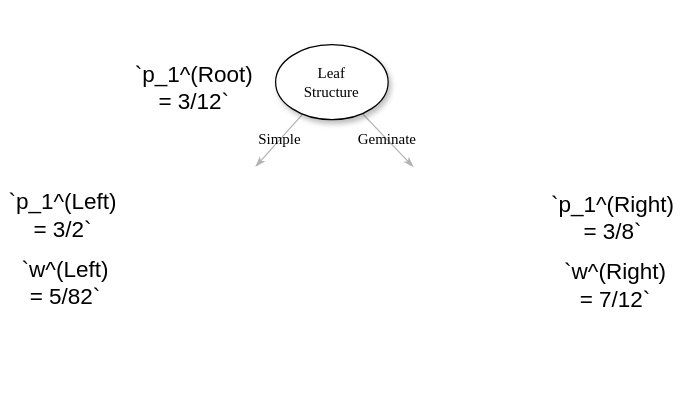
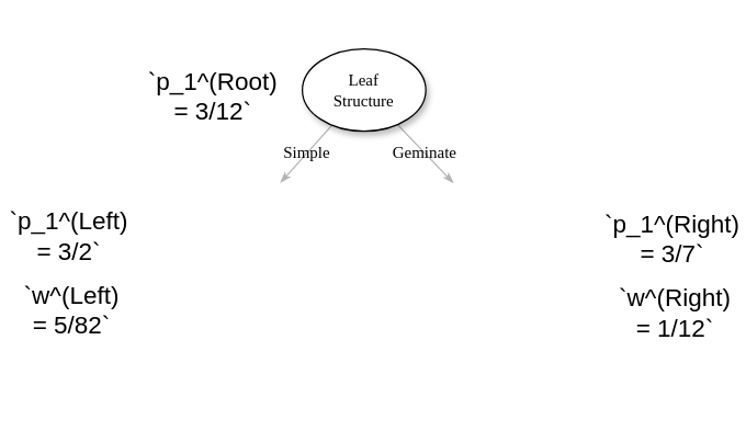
  <mxCell id="0" />
  <mxCell id="1" parent="0" />
  <mxCell id="2" value="" style="group" vertex="1" connectable="0" parent="1"><mxGeometry x="20" y="20" width="502" height="280" as="geometry" /></mxCell>
  <mxCell id="3" value="Simple" style="edgeStyle=none;rounded=1;html=1;labelBackgroundColor=none;startArrow=none;startFill=0;startSize=5;endArrow=classicThin;endFill=1;endSize=5;jettySize=auto;orthogonalLoop=1;strokeColor=#B3B3B3;strokeWidth=1;fontFamily=Verdana;fontSize=12" parent="2" source="5" edge="1"><mxGeometry relative="1" as="geometry"><mxPoint x="183.97" y="112.54" as="targetPoint" /></mxGeometry></mxCell>
  <mxCell id="4" value="Geminate" style="edgeStyle=none;rounded=1;html=1;labelBackgroundColor=none;startArrow=none;startFill=0;startSize=5;endArrow=classicThin;endFill=1;endSize=5;jettySize=auto;orthogonalLoop=1;strokeColor=#B3B3B3;strokeWidth=1;fontFamily=Verdana;fontSize=12" parent="2" source="5" edge="1"><mxGeometry relative="1" as="geometry"><mxPoint x="310.183" y="112.825" as="targetPoint" /></mxGeometry></mxCell>
  <mxCell id="5" value="Leaf &lt;br&gt;Structure" style="ellipse;whiteSpace=wrap;html=1;rounded=0;shadow=1;comic=0;labelBackgroundColor=none;strokeWidth=1;fontFamily=Verdana;fontSize=12;align=center;" parent="2" vertex="1"><mxGeometry x="200" y="15" width="90" height="60" as="geometry" /></mxCell>
  <mxCell id="6" value="" style="shape=image;verticalLabelPosition=bottom;labelBackgroundColor=default;verticalAlign=top;aspect=fixed;imageAspect=0;image=https://upload.wikimedia.org/wikipedia/commons/thumb/7/7e/Leaf_morphology_Bifoliolate.png/64px-Leaf_morphology_Bifoliolate.png;" vertex="1" parent="2"><mxGeometry x="290" y="101" width="64" height="57" as="geometry" /></mxCell>
  <mxCell id="7" value="" style="shape=image;verticalLabelPosition=bottom;labelBackgroundColor=default;verticalAlign=top;aspect=fixed;imageAspect=0;image=https://upload.wikimedia.org/wikipedia/commons/thumb/0/05/Leaf_morphology_Acute.png/64px-Leaf_morphology_Acute.png;" vertex="1" parent="2"><mxGeometry x="130" y="119" width="64" height="21" as="geometry" /></mxCell>
  <mxCell id="8" value="" style="shape=image;verticalLabelPosition=bottom;labelBackgroundColor=default;verticalAlign=top;aspect=fixed;imageAspect=0;image=https://upload.wikimedia.org/wikipedia/commons/thumb/0/05/Leaf_morphology_Acute.png/64px-Leaf_morphology_Acute.png;" vertex="1" parent="2"><mxGeometry x="101" y="137" width="64" height="21" as="geometry" /></mxCell>
  <mxCell id="9" value="" style="shape=image;verticalLabelPosition=bottom;labelBackgroundColor=default;verticalAlign=top;aspect=fixed;imageAspect=0;image=https://upload.wikimedia.org/wikipedia/commons/thumb/0/05/Leaf_morphology_Acute.png/64px-Leaf_morphology_Acute.png;" vertex="1" parent="2"><mxGeometry x="165" y="139" width="64" height="21" as="geometry" /></mxCell>
  <mxCell id="10" value="" style="shape=image;verticalLabelPosition=bottom;labelBackgroundColor=default;verticalAlign=top;aspect=fixed;imageAspect=0;image=https://upload.wikimedia.org/wikipedia/commons/thumb/7/7e/Leaf_morphology_Bifoliolate.png/64px-Leaf_morphology_Bifoliolate.png;" vertex="1" parent="2"><mxGeometry x="260" y="130" width="64" height="57" as="geometry" /></mxCell>
  <mxCell id="11" value="" style="shape=image;verticalLabelPosition=bottom;labelBackgroundColor=default;verticalAlign=top;aspect=fixed;imageAspect=0;image=https://upload.wikimedia.org/wikipedia/commons/thumb/7/7e/Leaf_morphology_Bifoliolate.png/64px-Leaf_morphology_Bifoliolate.png;" vertex="1" parent="2"><mxGeometry x="330" y="130" width="64" height="57" as="geometry" /></mxCell>
  <mxCell id="12" value="" style="shape=image;verticalLabelPosition=bottom;labelBackgroundColor=default;verticalAlign=top;aspect=fixed;imageAspect=0;image=https://upload.wikimedia.org/wikipedia/commons/thumb/4/46/Leaf_morphology_trifoliolate.png/64px-Leaf_morphology_trifoliolate.png;" vertex="1" parent="2"><mxGeometry x="266" y="210" width="64" height="40" as="geometry" /></mxCell>
  <mxCell id="13" value="" style="shape=image;verticalLabelPosition=bottom;labelBackgroundColor=default;verticalAlign=top;aspect=fixed;imageAspect=0;image=https://upload.wikimedia.org/wikipedia/commons/thumb/0/0f/Leaf_morphology_Palmately_compound.png/64px-Leaf_morphology_Palmately_compound.png;" vertex="1" parent="2"><mxGeometry x="320" y="170" width="64" height="56" as="geometry" /></mxCell>
  <mxCell id="14" value="" style="shape=image;verticalLabelPosition=bottom;labelBackgroundColor=default;verticalAlign=top;aspect=fixed;imageAspect=0;image=https://upload.wikimedia.org/wikipedia/commons/thumb/4/41/Leaf_morphology_Bigeminate.png/64px-Leaf_morphology_Bigeminate.png;" vertex="1" parent="2"><mxGeometry x="250" y="170" width="64" height="46" as="geometry" /></mxCell>
  <mxCell id="15" value="" style="shape=image;verticalLabelPosition=bottom;labelBackgroundColor=default;verticalAlign=top;aspect=fixed;imageAspect=0;image=https://upload.wikimedia.org/wikipedia/commons/thumb/e/e3/Leaf_morphology_odd_pinnate.png/64px-Leaf_morphology_odd_pinnate.png;" vertex="1" parent="2"><mxGeometry x="170" y="160" width="64" height="39" as="geometry" /></mxCell>
  <mxCell id="16" value="" style="shape=image;verticalLabelPosition=bottom;labelBackgroundColor=default;verticalAlign=top;aspect=fixed;imageAspect=0;image=https://upload.wikimedia.org/wikipedia/commons/thumb/0/0f/Leaf_morphology_Palmately_compound.png/64px-Leaf_morphology_Palmately_compound.png;" vertex="1" parent="2"><mxGeometry x="330" y="224" width="64" height="56" as="geometry" /></mxCell>
  <mxCell id="17" value="" style="shape=image;verticalLabelPosition=bottom;labelBackgroundColor=default;verticalAlign=top;aspect=fixed;imageAspect=0;image=https://upload.wikimedia.org/wikipedia/commons/thumb/5/50/Palmatilob%C3%A9.svg/64px-Palmatilob%C3%A9.svg.png;" vertex="1" parent="2"><mxGeometry x="106" y="160" width="64" height="55" as="geometry" /></mxCell>
  <mxCell id="18" value="`p_1^(Left) = 3/2`" style="text;html=1;strokeColor=none;fillColor=none;align=center;verticalAlign=middle;whiteSpace=wrap;rounded=0;fontSize=18;" vertex="1" parent="2"><mxGeometry y="137" width="60" height="30" as="geometry" /></mxCell>
  <mxCell id="19" value="`w^(Left) = 5/82`" style="text;html=1;strokeColor=none;fillColor=none;align=center;verticalAlign=middle;whiteSpace=wrap;rounded=0;fontSize=18;" vertex="1" parent="2"><mxGeometry x="2" y="191" width="60" height="30" as="geometry" /></mxCell>
- <mxCell id="20" value="`p_1^(Right) = 3/8`" style="text;html=1;strokeColor=none;fillColor=none;align=center;verticalAlign=middle;whiteSpace=wrap;rounded=0;fontSize=18;" vertex="1" parent="2"><mxGeometry x="440" y="139" width="60" height="30" as="geometry" /></mxCell>
- <mxCell id="21" value="`w^(Right) = 7/12`" style="text;html=1;strokeColor=none;fillColor=none;align=center;verticalAlign=middle;whiteSpace=wrap;rounded=0;fontSize=18;" vertex="1" parent="2"><mxGeometry x="442" y="193" width="60" height="30" as="geometry" /></mxCell>
+ <mxCell id="20" value="`p_1^(Right) = 3/7`" style="text;html=1;strokeColor=none;fillColor=none;align=center;verticalAlign=middle;whiteSpace=wrap;rounded=0;fontSize=18;" vertex="1" parent="2"><mxGeometry x="440" y="139" width="60" height="30" as="geometry" /></mxCell>
+ <mxCell id="21" value="`w^(Right) = 1/12`" style="text;html=1;strokeColor=none;fillColor=none;align=center;verticalAlign=middle;whiteSpace=wrap;rounded=0;fontSize=18;" vertex="1" parent="2"><mxGeometry x="442" y="193" width="60" height="30" as="geometry" /></mxCell>
  <mxCell id="22" value="`p_1^(Root) = 3/12`" style="text;html=1;strokeColor=none;fillColor=none;align=center;verticalAlign=middle;whiteSpace=wrap;rounded=0;fontSize=18;" vertex="1" parent="2"><mxGeometry x="105" y="35" width="60" height="30" as="geometry" /></mxCell>
  <mxCell id="23" style="edgeStyle=orthogonalEdgeStyle;rounded=0;orthogonalLoop=1;jettySize=auto;html=1;exitX=0.5;exitY=1;exitDx=0;exitDy=0;fontSize=18;" edge="1" parent="2" source="22" target="22"><mxGeometry relative="1" as="geometry" /></mxCell>
